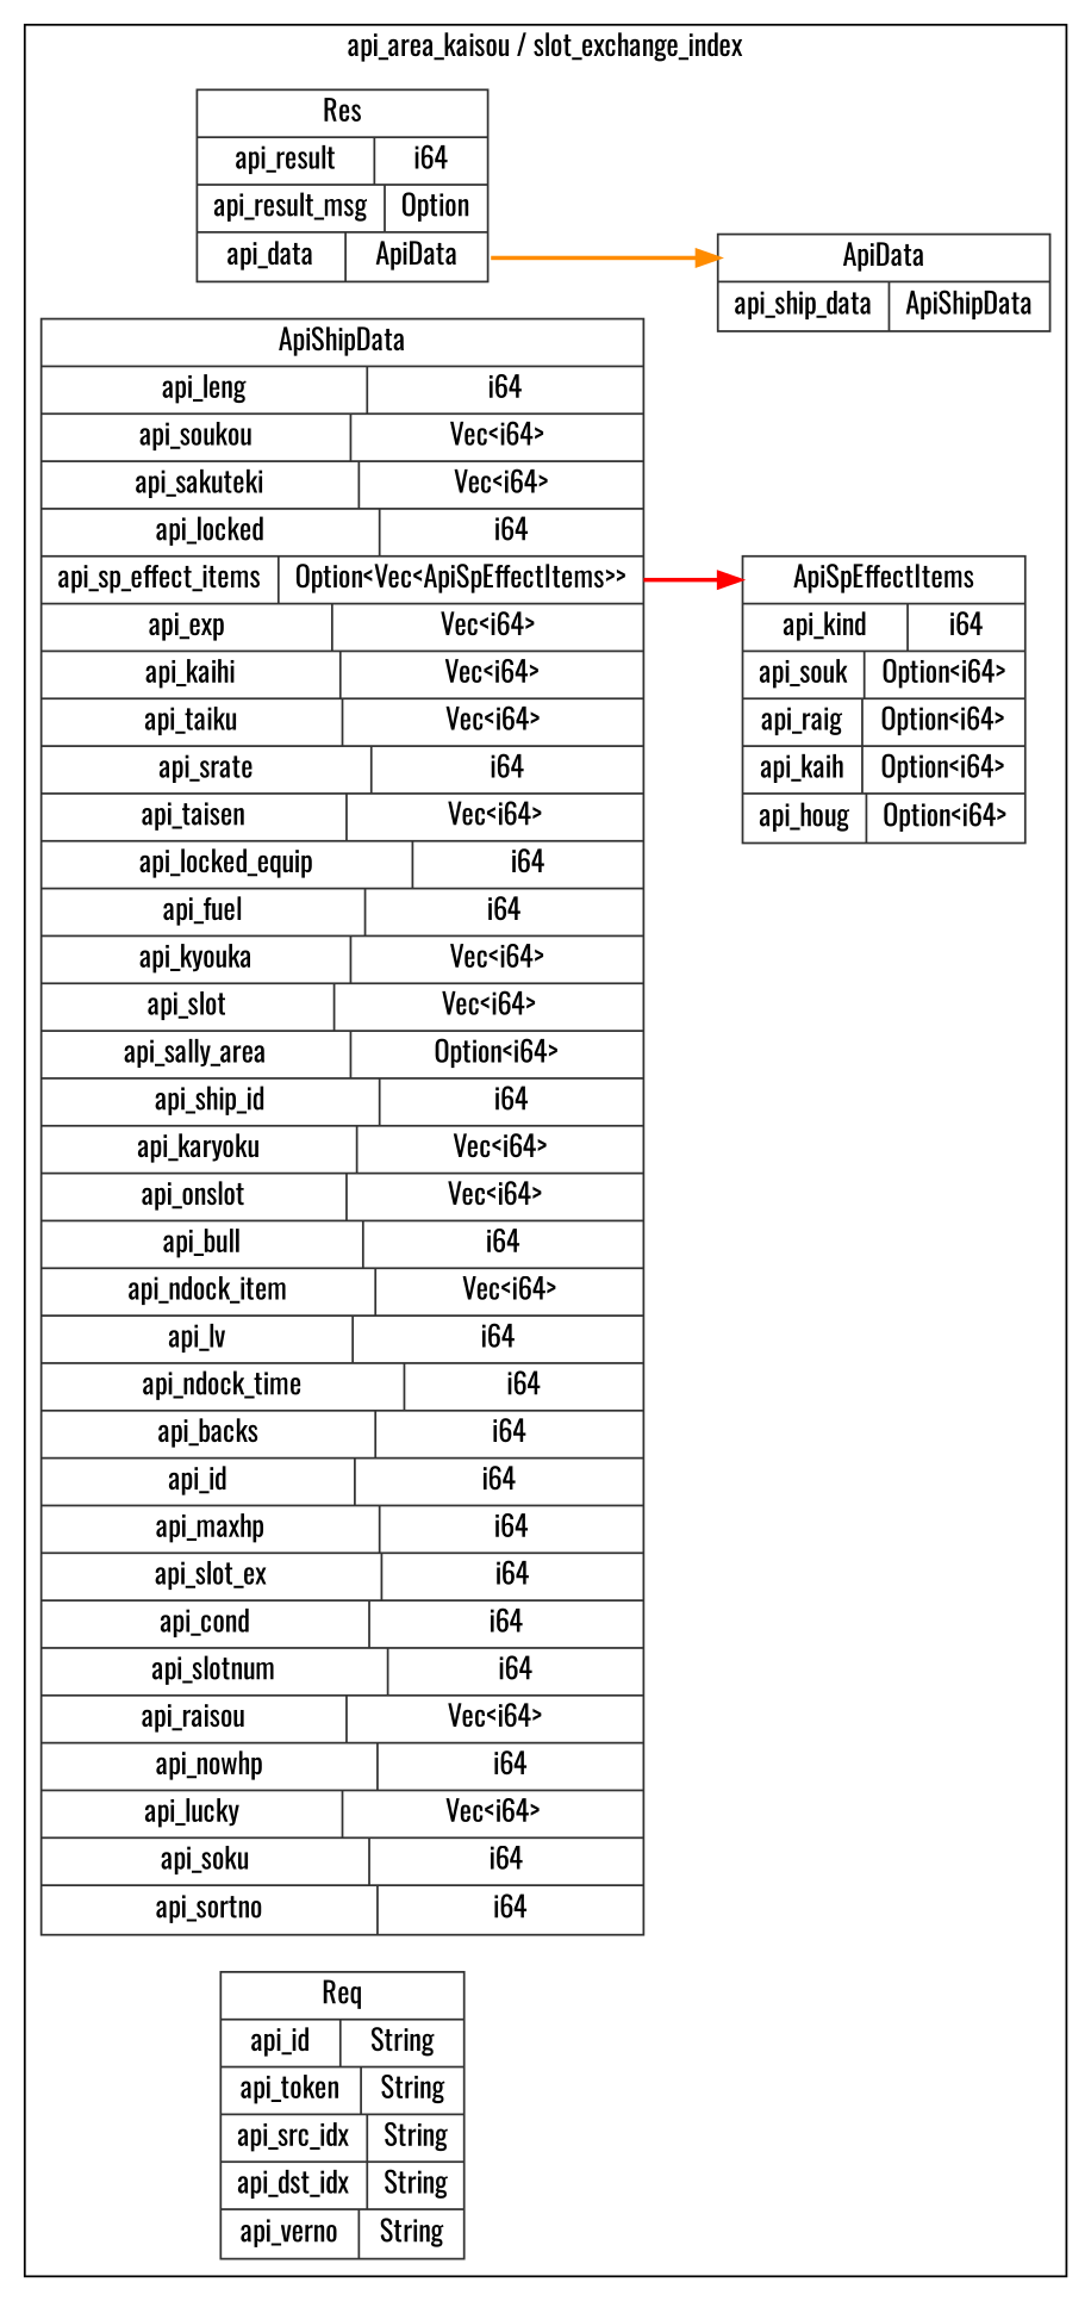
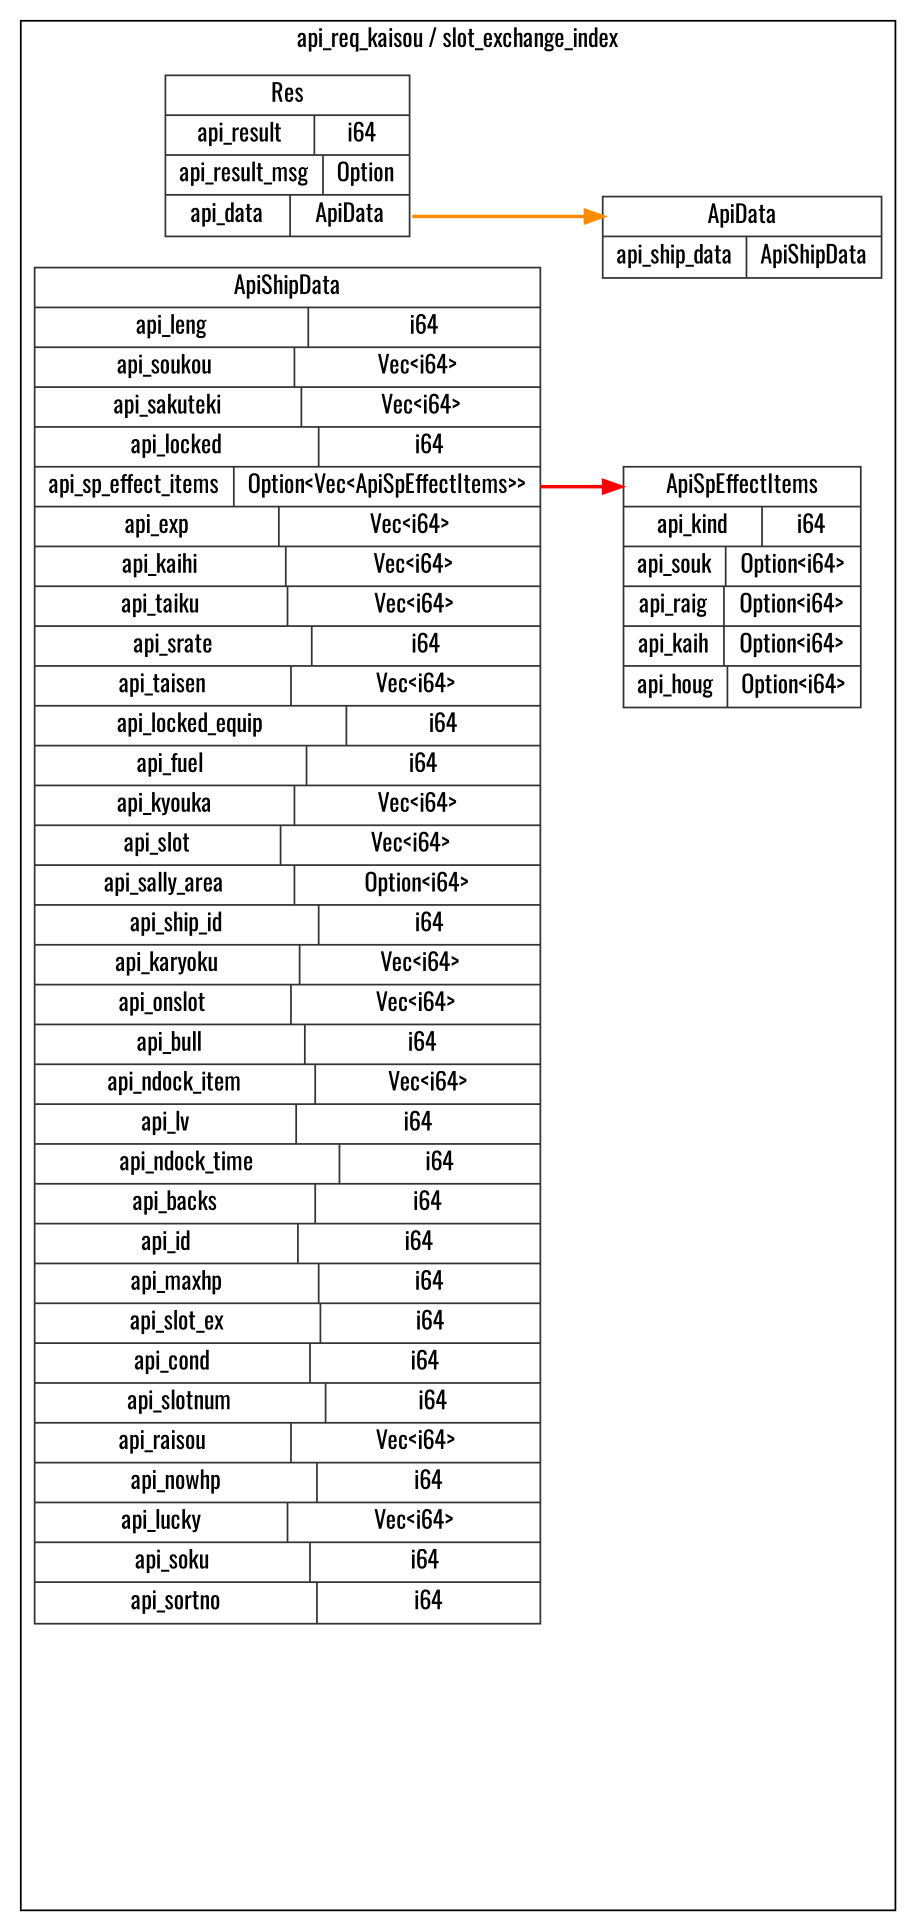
  digraph {
    fontname=Oswald
    rankdir=LR
    node [color=gray20 fontname=Oswald shape=record style=solid]
    edge [fontname=Oswald style=bold]
    n1 [label="<Res> Res  | { api_result | <api_result> i64 } | { api_result_msg | <api_result_msg> Option } | { api_data | <api_data> ApiData }"]
    n2 [label="<ApiData> ApiData  | { api_ship_data | <api_ship_data> ApiShipData }"]
    n3 [label="<ApiShipData> ApiShipData  | { api_leng | <api_leng> i64 } | { api_soukou | <api_soukou> Vec\<i64\> } | { api_sakuteki | <api_sakuteki> Vec\<i64\> } | { api_locked | <api_locked> i64 } | { api_sp_effect_items | <api_sp_effect_items> Option\<Vec\<ApiSpEffectItems\>\> } | { api_exp | <api_exp> Vec\<i64\> } | { api_kaihi | <api_kaihi> Vec\<i64\> } | { api_taiku | <api_taiku> Vec\<i64\> } | { api_srate | <api_srate> i64 } | { api_taisen | <api_taisen> Vec\<i64\> } | { api_locked_equip | <api_locked_equip> i64 } | { api_fuel | <api_fuel> i64 } | { api_kyouka | <api_kyouka> Vec\<i64\> } | { api_slot | <api_slot> Vec\<i64\> } | { api_sally_area | <api_sally_area> Option\<i64\> } | { api_ship_id | <api_ship_id> i64 } | { api_karyoku | <api_karyoku> Vec\<i64\> } | { api_onslot | <api_onslot> Vec\<i64\> } | { api_bull | <api_bull> i64 } | { api_ndock_item | <api_ndock_item> Vec\<i64\> } | { api_lv | <api_lv> i64 } | { api_ndock_time | <api_ndock_time> i64 } | { api_backs | <api_backs> i64 } | { api_id | <api_id> i64 } | { api_maxhp | <api_maxhp> i64 } | { api_slot_ex | <api_slot_ex> i64 } | { api_cond | <api_cond> i64 } | { api_slotnum | <api_slotnum> i64 } | { api_raisou | <api_raisou> Vec\<i64\> } | { api_nowhp | <api_nowhp> i64 } | { api_lucky | <api_lucky> Vec\<i64\> } | { api_soku | <api_soku> i64 } | { api_sortno | <api_sortno> i64 }"]
    n4 [label="<ApiSpEffectItems> ApiSpEffectItems  | { api_kind | <api_kind> i64 } | { api_souk | <api_souk> Option\<i64\> } | { api_raig | <api_raig> Option\<i64\> } | { api_kaih | <api_kaih> Option\<i64\> } | { api_houg | <api_houg> Option\<i64\> }"]
-   n5 [label="<Req> Req  | { api_id | <api_id> String } | { api_token | <api_token> String } | { api_src_idx | <api_src_idx> String } | { api_dst_idx | <api_dst_idx> String } | { api_verno | <api_verno> String }"]
    subgraph cluster_1 {
-     label="api_area_kaisou / slot_exchange_index"
+     label="api_req_kaisou / slot_exchange_index"
      n1
      n2
      n3
      n4
-     n5
    }
    n1 -> n2 [color=darkorange headport="ApiData:w" tailport="api_data:e"]
    n3 -> n4 [color=red headport="ApiSpEffectItems:w" tailport="api_sp_effect_items:e"]
  }
